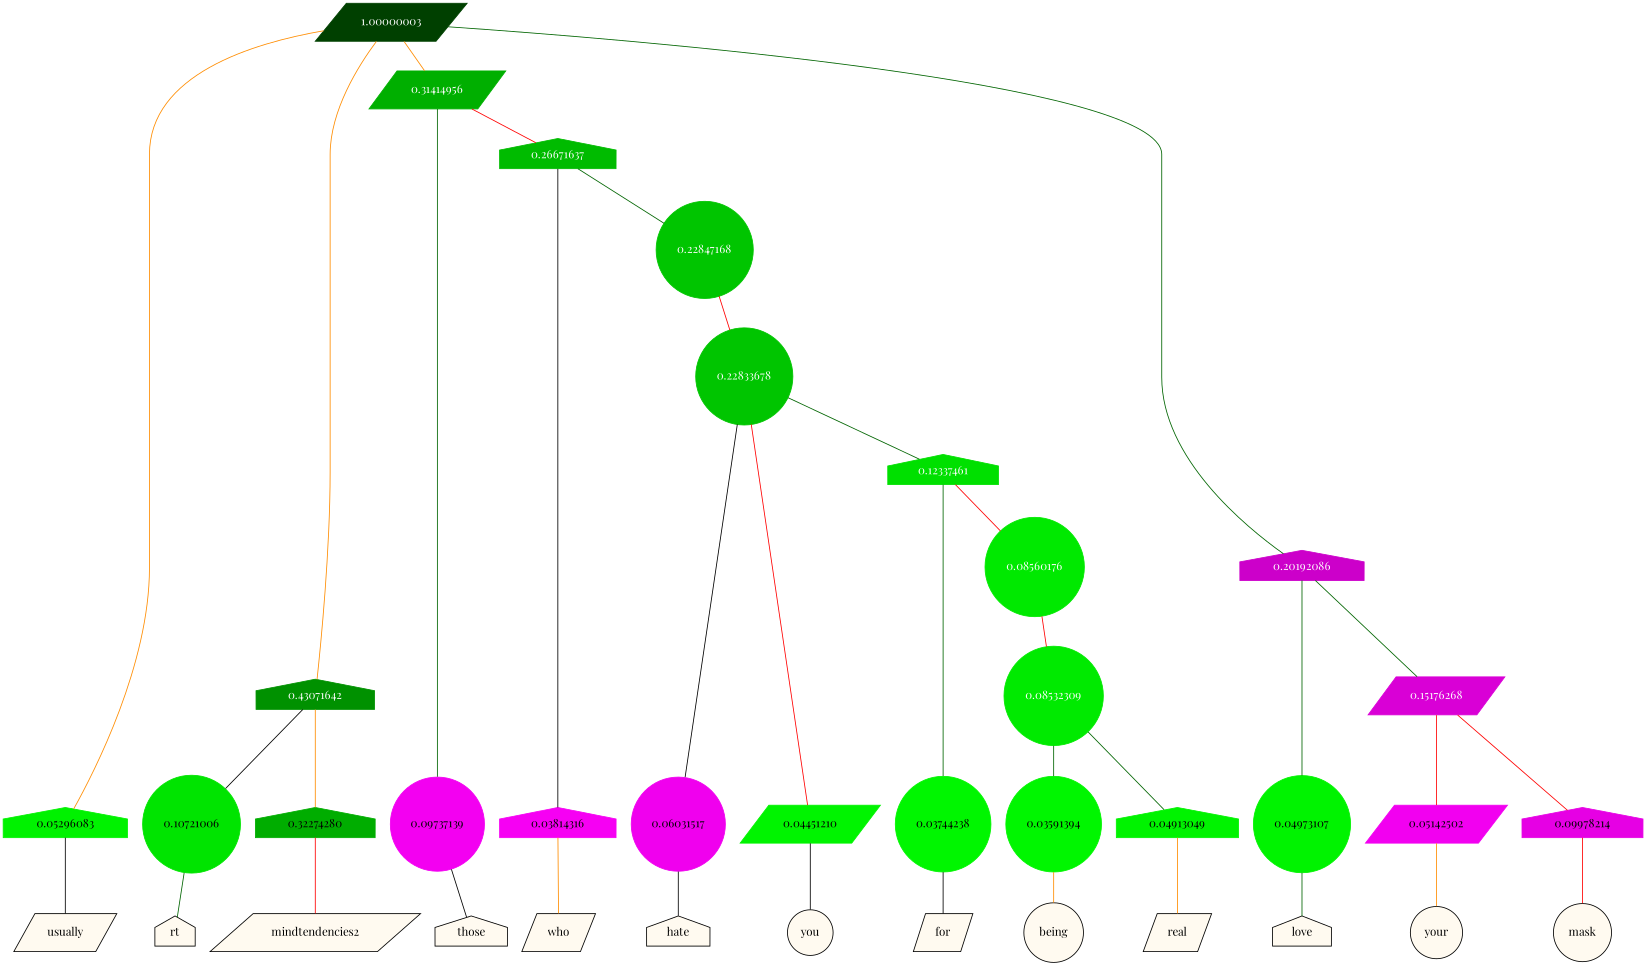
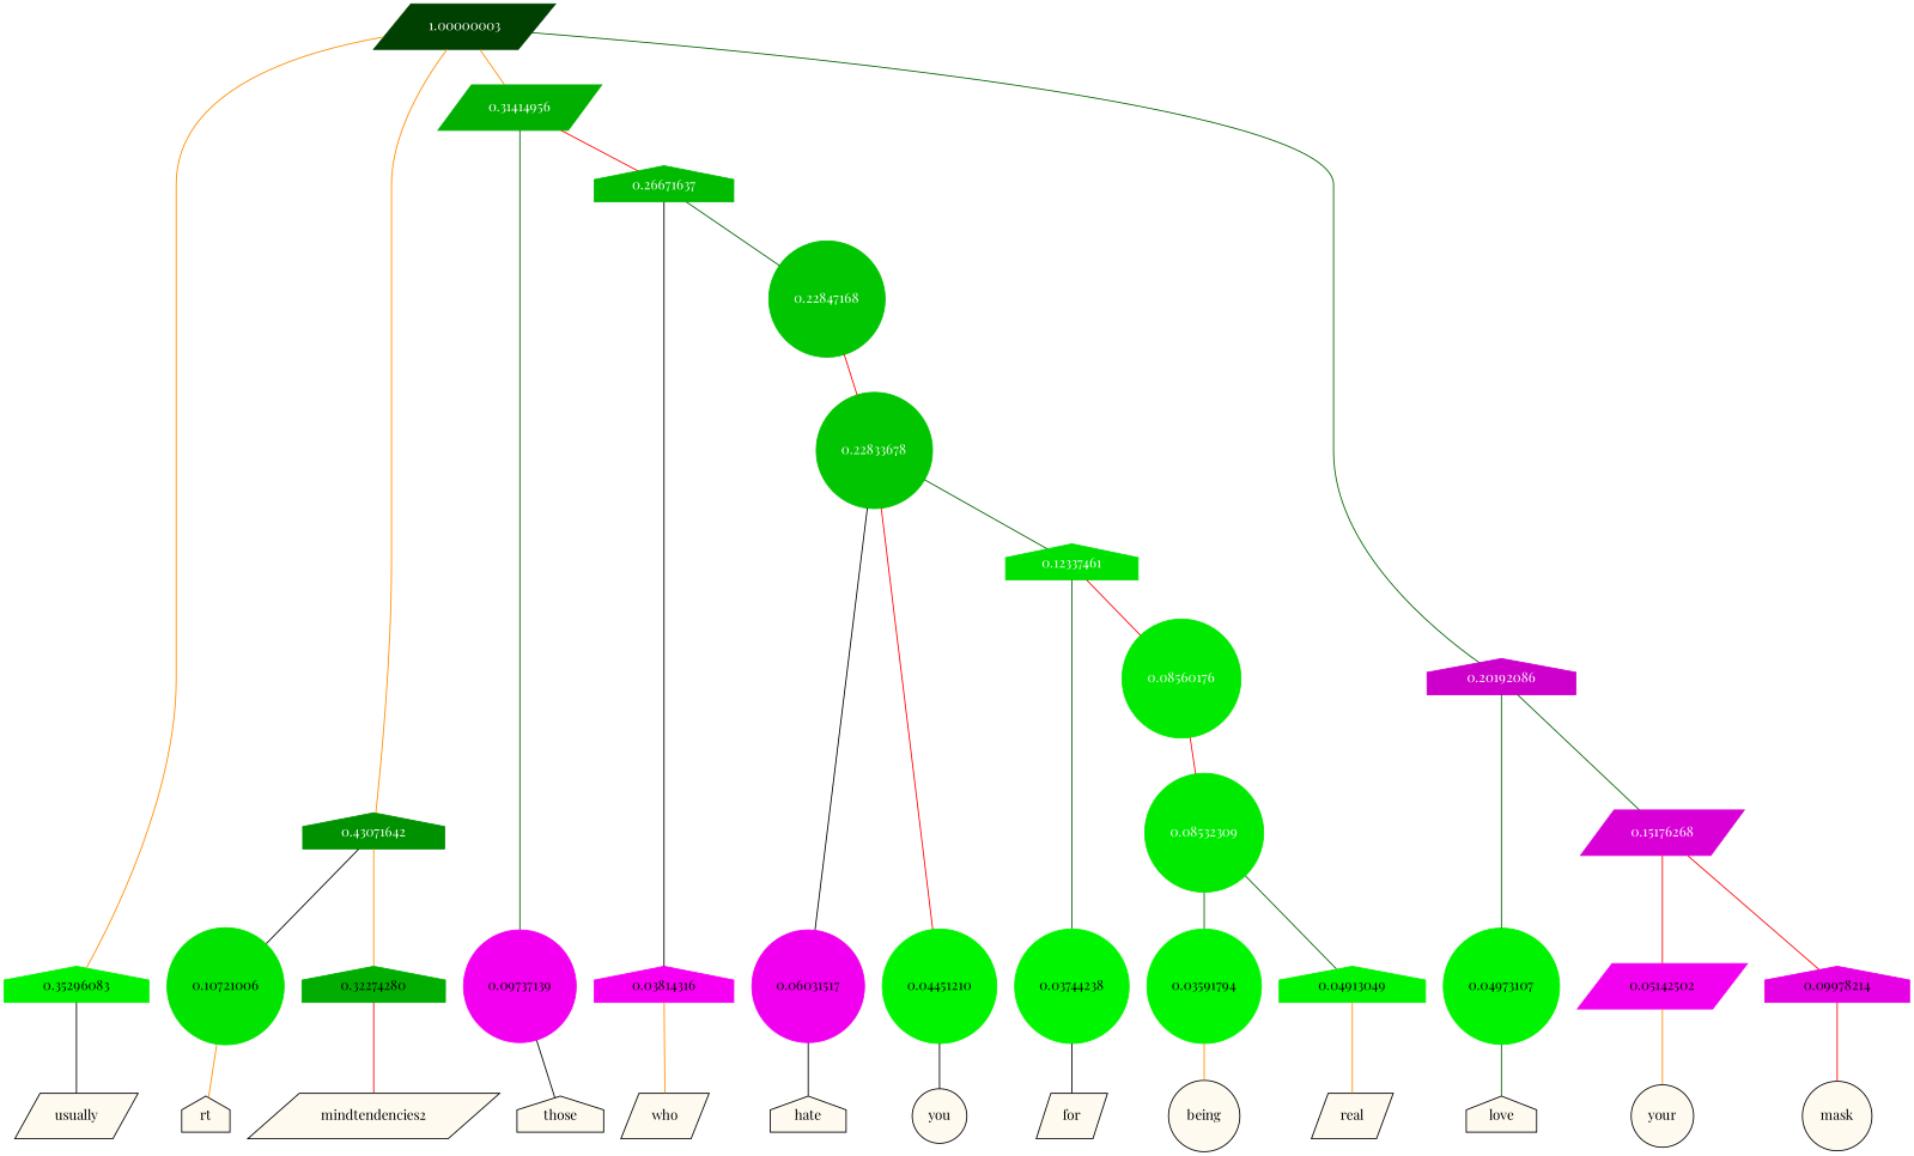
  graph {
    fontname="Playfair Display"
    node [color=black fontname="Playfair Display" format=png nodesep=0.001 ordering=out overlap_scaling=0.01 ranksep=0.001 shape=circle style=filled]
    edge [color=darkgreen fontname="Playfair Display"]
    n1 [fillcolor=floralwhite height=0.15 label=rt shape=house style="filled,solid" width=0.15]
    n2 [fillcolor=floralwhite height=0.15 label=mindtendencies2 shape=parallelogram style="filled,solid" width=0.15]
    n3 [fillcolor=floralwhite height=0.15 label=those shape=house style="filled,solid" width=0.15]
    n4 [fillcolor=floralwhite height=0.15 label=who shape=parallelogram style="filled,solid" width=0.15]
    n5 [fillcolor=floralwhite height=0.15 label=hate shape=house style="filled,solid" width=0.15]
    n6 [fillcolor=floralwhite height=0.15 label=you style="filled,solid" width=0.15]
    n7 [fillcolor=floralwhite height=0.15 label=for shape=parallelogram style="filled,solid" width=0.15]
    n8 [fillcolor=floralwhite height=0.15 label=being style="filled,solid" width=0.15]
    n9 [fillcolor=floralwhite height=0.15 label=real shape=parallelogram style="filled,solid" width=0.15]
    n10 [fillcolor=floralwhite height=0.15 label=usually shape=parallelogram style="filled,solid" width=0.15]
    n11 [fillcolor=floralwhite height=0.15 label=love shape=house style="filled,solid" width=0.15]
    n12 [fillcolor=floralwhite height=0.15 label=your style="filled,solid" width=0.15]
    n13 [fillcolor=floralwhite height=0.15 label=mask style="filled,solid" width=0.15]
    n14 [color="0.334 1.000 0.893" fontcolor=black height=0.15 label=0.10721006 width=0.15]
    n15 [color="0.334 1.000 0.677" fontcolor=black height=0.15 label=0.32274280 shape=house width=0.15]
    n16 [color="0.835 1.000 0.953" fontcolor=black height=0.15 label=0.09737139 width=0.15]
    n17 [color="0.835 1.000 0.962" fontcolor=black height=0.15 label=0.03814316 shape=house width=0.15]
    n18 [color="0.835 1.000 0.940" fontcolor=black height=0.15 label=0.06031517 width=0.15]
-   n19 [color="0.334 1.000 0.955" fontcolor=black height=0.15 label=0.04451210 shape=parallelogram width=0.15]
+   n19 [color="0.334 1.000 0.955" fontcolor=black height=0.15 label=0.04451210 width=0.15]
    n20 [color="0.334 1.000 0.963" fontcolor=black height=0.15 label=0.03744238 width=0.15]
-   n21 [color="0.334 1.000 0.964" fontcolor=black height=0.15 label=0.03591394 width=0.15]
+   n21 [color="0.334 1.000 0.964" fontcolor=black height=0.15 label=0.03591794 width=0.15]
    n22 [color="0.334 1.000 0.951" fontcolor=black height=0.15 label=0.04913049 shape=house width=0.15]
-   n23 [color="0.334 1.000 0.947" fontcolor=black height=0.15 label=0.05296083 shape=house width=0.15]
+   n23 [color="0.334 1.000 0.947" fontcolor=black height=0.15 label=0.35296083 shape=house width=0.15]
    n24 [color="0.334 1.000 0.950" fontcolor=black height=0.15 label=0.04973107 width=0.15]
    n25 [color="0.835 1.000 0.949" fontcolor=black height=0.15 label=0.05142502 shape=parallelogram width=0.15]
    n26 [color="0.835 1.000 0.900" fontcolor=black height=0.15 label=0.09978214 shape=house width=0.15]
    n27 [color="0.334 1.000 0.250" fontcolor=grey99 height=0.15 label=1.00000003 shape=parallelogram width=0.15]
    n28 [color="0.334 1.000 0.569" fontcolor=grey99 height=0.15 label=0.43071642 shape=house width=0.15]
    n29 [color="0.334 1.000 0.686" fontcolor=grey99 height=0.15 label=0.31414956 shape=parallelogram width=0.15]
    n30 [color="0.835 1.000 0.798" fontcolor=grey99 height=0.15 label=0.20192086 shape=house width=0.15]
    n31 [color="0.334 1.000 0.733" fontcolor=grey99 height=0.15 label=0.26671637 shape=house width=0.15]
    n32 [color="0.835 1.000 0.848" fontcolor=grey99 height=0.15 label=0.15176268 shape=parallelogram width=0.15]
    n33 [color="0.334 1.000 0.772" fontcolor=grey99 height=0.15 label=0.22847168 width=0.15]
    n34 [color="0.334 1.000 0.772" fontcolor=grey99 height=0.15 label=0.22833678 width=0.15]
    n35 [color="0.334 1.000 0.877" fontcolor=grey99 height=0.15 label=0.12337461 shape=house width=0.15]
    n36 [color="0.334 1.000 0.914" fontcolor=grey99 height=0.15 label=0.08560176 width=0.15]
    n37 [color="0.334 1.000 0.915" fontcolor=grey99 height=0.15 label=0.08532309 width=0.15]
    subgraph sub_1 {
      rank=same
      n1
      n2
      n3
      n4
      n5
      n6
      n7
      n8
      n9
      n10
      n11
      n12
      n13
    }
    subgraph sub_2 {
      rank=same
      n14
      n15
      n16
      n17
      n18
      n19
      n20
      n21
      n22
      n23
      n24
      n25
      n26
    }
-   n14 -- n1
+   n14 -- n1 [color=darkorange]
    n15 -- n2 [color=red]
    n16 -- n3 [color=black]
    n17 -- n4 [color=darkorange]
    n18 -- n5 [color=black]
    n19 -- n6 [color=black]
    n20 -- n7 [color=black]
    n21 -- n8 [color=darkorange]
    n22 -- n9 [color=darkorange]
    n23 -- n10 [color=black]
    n24 -- n11
    n25 -- n12 [color=darkorange]
    n26 -- n13 [color=red]
    n27 -- n23 [color=darkorange]
    n27 -- n28 [color=darkorange]
    n27 -- n29 [color=darkorange]
    n27 -- n30
    n28 -- n14 [color=black]
    n28 -- n15 [color=darkorange]
    n29 -- n16
    n29 -- n31 [color=red]
    n30 -- n24
    n30 -- n32
    n31 -- n17 [color=black]
    n31 -- n33
    n32 -- n25 [color=red]
    n32 -- n26 [color=red]
    n33 -- n34 [color=red]
    n34 -- n18 [color=black]
    n34 -- n19 [color=red]
    n34 -- n35
    n35 -- n20
    n35 -- n36 [color=red]
    n36 -- n37 [color=red]
    n37 -- n21
    n37 -- n22
  }
